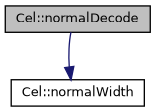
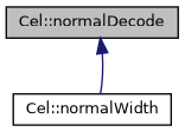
  digraph {
    rankdir=TB
    node [color=black fontname=Helvetica fontsize=10 shape=record style=filled]
    n1 [fillcolor=grey75 fontcolor=black height=0.2 label="Cel::normalDecode" width=0.4]
    n2 [fillcolor=white height=0.2 label="Cel::normalWidth" width=0.4]
-   n1 -> n2 [color=midnightblue fontname=Helvetica fontsize=10 labelfontname=Helvetica labelfontsize=10 style=solid]
+   n2 -> n1 [color=midnightblue fontname=Helvetica fontsize=10 labelfontname=Helvetica labelfontsize=10 style=solid]
  }
